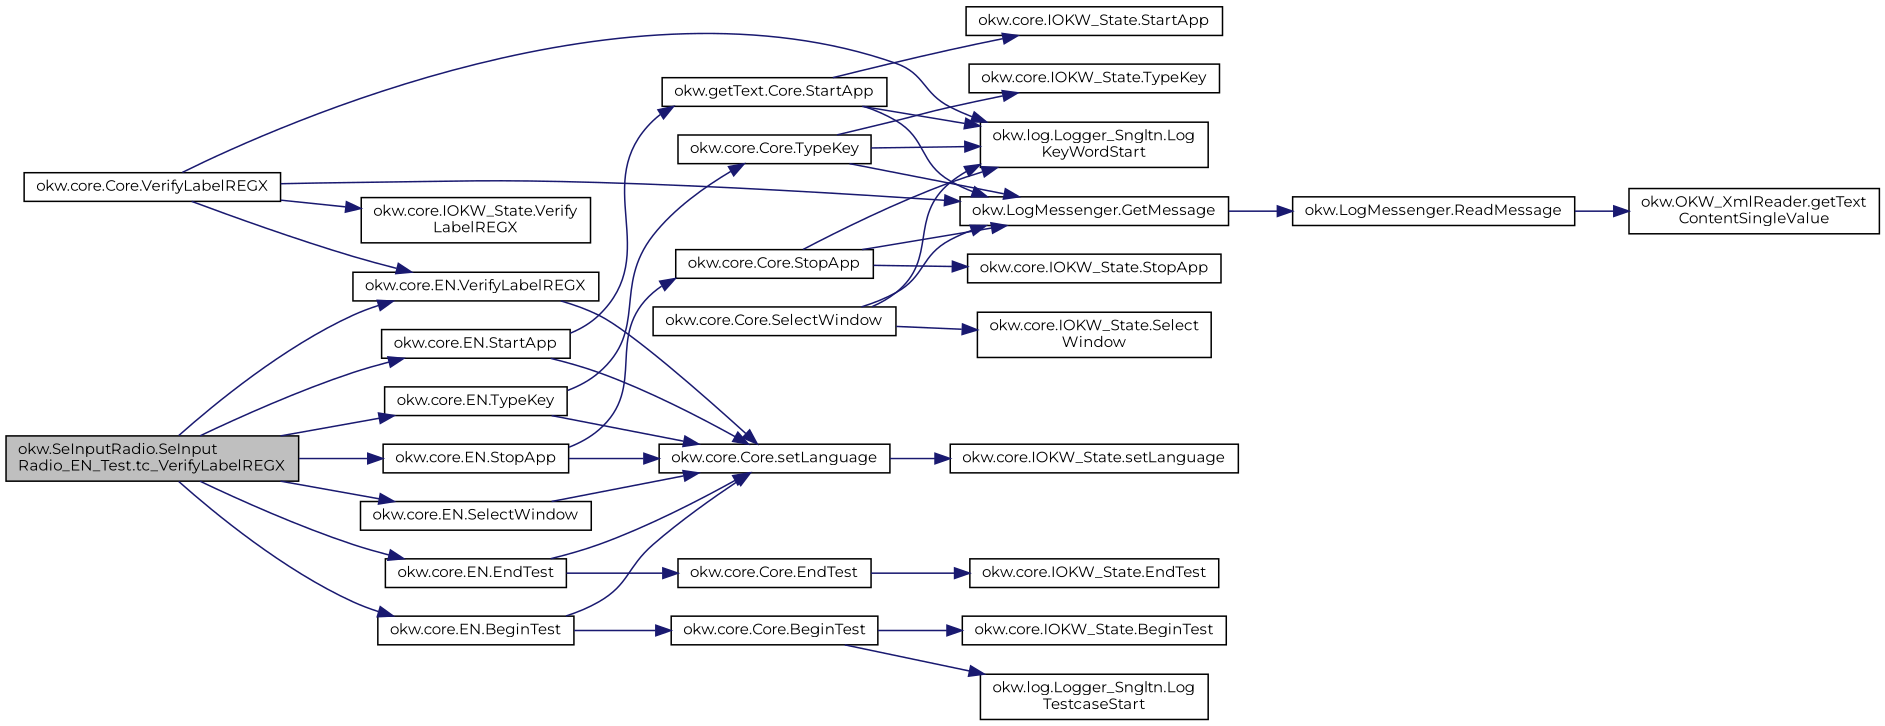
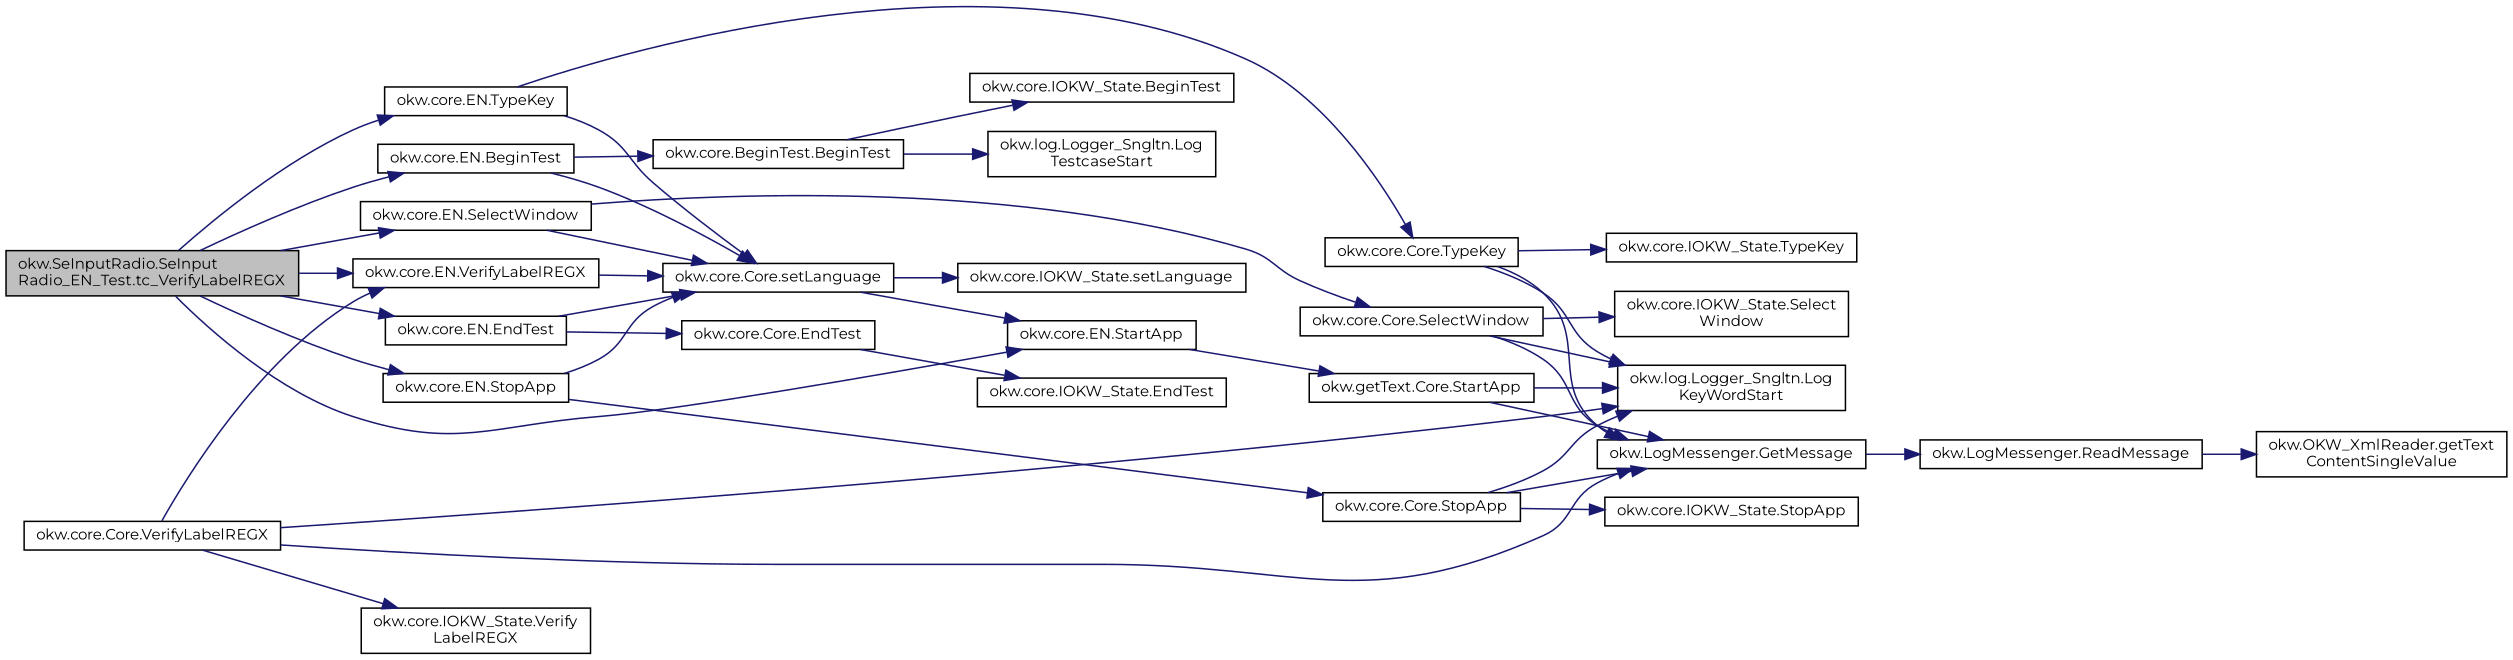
  digraph {
    fontname=Montserrat
    rankdir=LR
    node [color=black fillcolor=white fontname=Montserrat fontsize=10 shape=record style=filled]
    edge [color=midnightblue fontname=Montserrat fontsize=10 labelfontname=Helvetica labelfontsize=10 style=solid]
    n1 [fillcolor=grey75 fontcolor=black height=0.2 label="okw.SeInputRadio.SeInput\lRadio_EN_Test.tc_VerifyLabelREGX" width=0.4]
    n2 [height=0.2 label="okw.core.EN.BeginTest" width=0.4]
    n3 [height=0.2 label="okw.core.EN.StartApp" width=0.4]
    n4 [height=0.2 label="okw.core.EN.TypeKey" width=0.4]
    n5 [height=0.2 label="okw.core.EN.SelectWindow" width=0.4]
    n6 [height=0.2 label="okw.core.EN.VerifyLabelREGX" width=0.4]
    n7 [height=0.2 label="okw.core.EN.StopApp" width=0.4]
    n8 [height=0.2 label="okw.core.EN.EndTest" width=0.4]
    n9 [height=0.2 label="okw.core.Core.setLanguage" width=0.4]
-   n10 [height=0.2 label="okw.core.Core.BeginTest" width=0.4]
+   n10 [height=0.2 label="okw.core.BeginTest.BeginTest" width=0.4]
    n11 [height=0.2 label="okw.getText.Core.StartApp" width=0.4]
    n12 [height=0.2 label="okw.core.Core.TypeKey" width=0.4]
    n13 [height=0.2 label="okw.core.Core.SelectWindow" width=0.4]
    n14 [height=0.2 label="okw.core.Core.StopApp" width=0.4]
    n15 [height=0.2 label="okw.core.Core.EndTest" width=0.4]
    n16 [height=0.2 label="okw.core.IOKW_State.setLanguage" width=0.4]
    n17 [height=0.2 label="okw.log.Logger_Sngltn.Log\lTestcaseStart" width=0.4]
    n18 [height=0.2 label="okw.core.IOKW_State.BeginTest" width=0.4]
    n19 [height=0.2 label="okw.log.Logger_Sngltn.Log\lKeyWordStart" width=0.4]
    n20 [height=0.2 label="okw.LogMessenger.GetMessage" width=0.4]
-   n21 [height=0.2 label="okw.core.IOKW_State.StartApp" width=0.4]
    n22 [height=0.2 label="okw.LogMessenger.ReadMessage" width=0.4]
    n23 [height=0.2 label="okw.OKW_XmlReader.getText\lContentSingleValue" width=0.4]
    n24 [height=0.2 label="okw.core.IOKW_State.TypeKey" width=0.4]
    n25 [height=0.2 label="okw.core.IOKW_State.Select\lWindow" width=0.4]
    n26 [height=0.2 label="okw.core.Core.VerifyLabelREGX" width=0.4]
    n27 [height=0.2 label="okw.core.IOKW_State.Verify\lLabelREGX" width=0.4]
    n28 [height=0.2 label="okw.core.IOKW_State.StopApp" width=0.4]
    n29 [height=0.2 label="okw.core.IOKW_State.EndTest" width=0.4]
    n1 -> n2
    n1 -> n3
    n1 -> n4
    n1 -> n5
    n1 -> n6
    n1 -> n7
    n1 -> n8
    n2 -> n9
    n2 -> n10
-   n3 -> n9
+   n9 -> n3
    n3 -> n11
    n4 -> n9
    n4 -> n12
    n5 -> n9
+   n5 -> n13
    n6 -> n9
    n7 -> n9
    n7 -> n14
    n8 -> n9
    n8 -> n15
    n9 -> n16
    n10 -> n17
    n10 -> n18
    n11 -> n19
    n11 -> n20
-   n11 -> n21
    n12 -> n19
    n12 -> n20
    n12 -> n24
    n13 -> n19
    n13 -> n20
    n13 -> n25
    n14 -> n19
    n14 -> n20
    n14 -> n28
    n15 -> n29
    n20 -> n22
    n22 -> n23
    n26 -> n6
    n26 -> n19
    n26 -> n20
    n26 -> n27
  }
